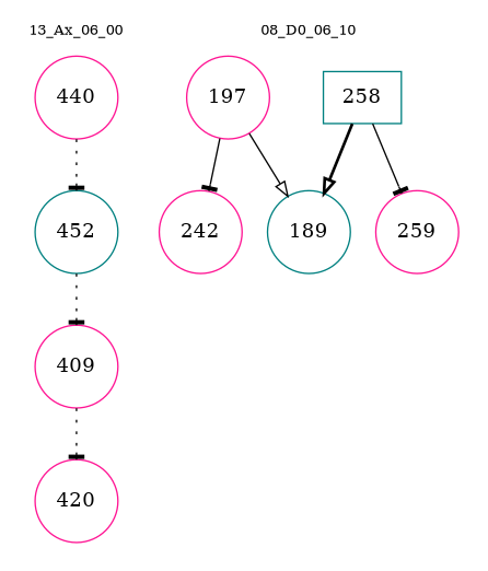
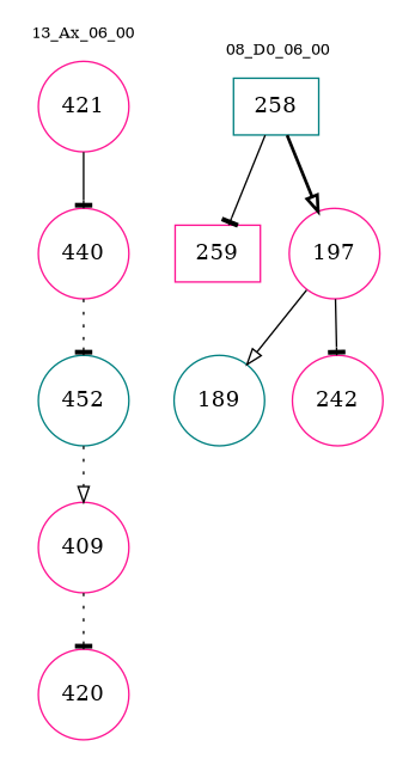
  digraph {
    node [color=deeppink shape=circle]
    edge [arrowhead=tee color=black style=solid]
+   n1 [label=421]
    n2 [label=440]
    n3 [color=teal label=452]
    n4 [label=409]
    n5 [label=420]
-   n6 [label=259]
+   n6 [label=259 shape=box]
    n7 [color=teal label=258 shape=box]
    n8 [color=teal label=189]
    n9 [label=197]
    n10 [label=242]
    subgraph cluster_1 {
      color=white
      fontsize=10
      label="13_Ax_06_00"
+     n1
      n2
      n3
      n4
      n5
    }
    subgraph cluster_2 {
      color=white
      fontsize=10
-     label="08_D0_06_10"
+     label="08_D0_06_00"
      n6
      n7
      n8
      n9
      n10
    }
+   n1 -> n2
    n2 -> n3 [style=dotted]
-   n3 -> n4 [style=dotted]
+   n3 -> n4 [arrowhead=onormal style=dotted]
    n4 -> n5 [style=dotted]
    n7 -> n6
-   n7 -> n8 [arrowhead=onormal style=bold]
+   n7 -> n9 [arrowhead=onormal style=bold]
    n9 -> n8 [arrowhead=onormal]
    n9 -> n10
  }
